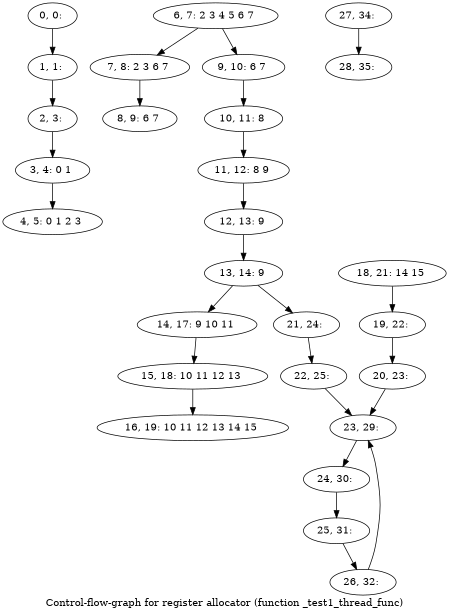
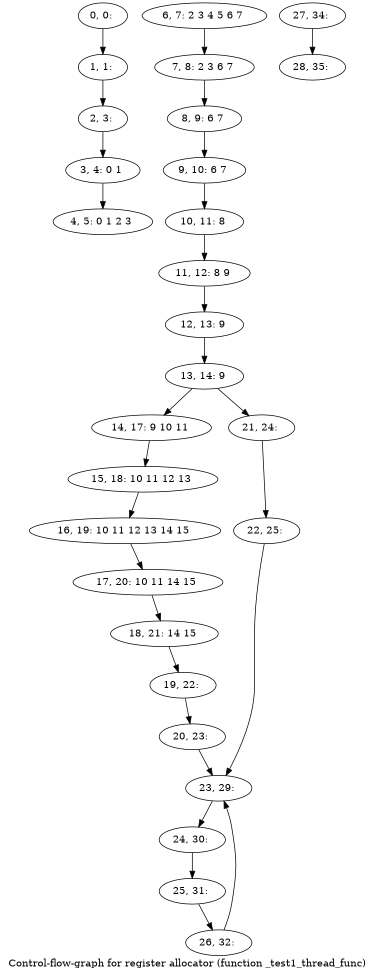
  digraph {
    label="Control-flow-graph for register allocator (function _test1_thread_func)"
    n1 [label="0, 0: "]
    n2 [label="1, 1: "]
    n3 [label="2, 3: "]
    n4 [label="3, 4: 0 1 "]
    n5 [label="4, 5: 0 1 2 3 "]
    n6 [label="6, 7: 2 3 4 5 6 7 "]
    n7 [label="7, 8: 2 3 6 7 "]
    n8 [label="8, 9: 6 7 "]
    n9 [label="9, 10: 6 7 "]
    n10 [label="10, 11: 8 "]
    n11 [label="11, 12: 8 9 "]
    n12 [label="12, 13: 9 "]
    n13 [label="13, 14: 9 "]
    n14 [label="14, 17: 9 10 11 "]
    n15 [label="21, 24: "]
    n16 [label="15, 18: 10 11 12 13 "]
    n17 [label="22, 25: "]
    n18 [label="16, 19: 10 11 12 13 14 15 "]
+   n19 [label="17, 20: 10 11 14 15 "]
    n20 [label="18, 21: 14 15 "]
    n21 [label="19, 22: "]
    n22 [label="20, 23: "]
    n23 [label="23, 29: "]
    n24 [label="24, 30: "]
    n25 [label="25, 31: "]
    n26 [label="26, 32: "]
    n27 [label="27, 34: "]
    n28 [label="28, 35: "]
    n1 -> n2
    n2 -> n3
    n3 -> n4
    n4 -> n5
    n6 -> n7
    n7 -> n8
-   n6 -> n9
+   n8 -> n9
    n9 -> n10
    n10 -> n11
    n11 -> n12
    n12 -> n13
    n13 -> n14
    n13 -> n15
    n14 -> n16
    n15 -> n17
    n16 -> n18
    n17 -> n23
+   n18 -> n19
+   n19 -> n20
    n20 -> n21
    n21 -> n22
    n22 -> n23
    n23 -> n24
    n24 -> n25
    n25 -> n26
    n26 -> n23
    n27 -> n28
  }
